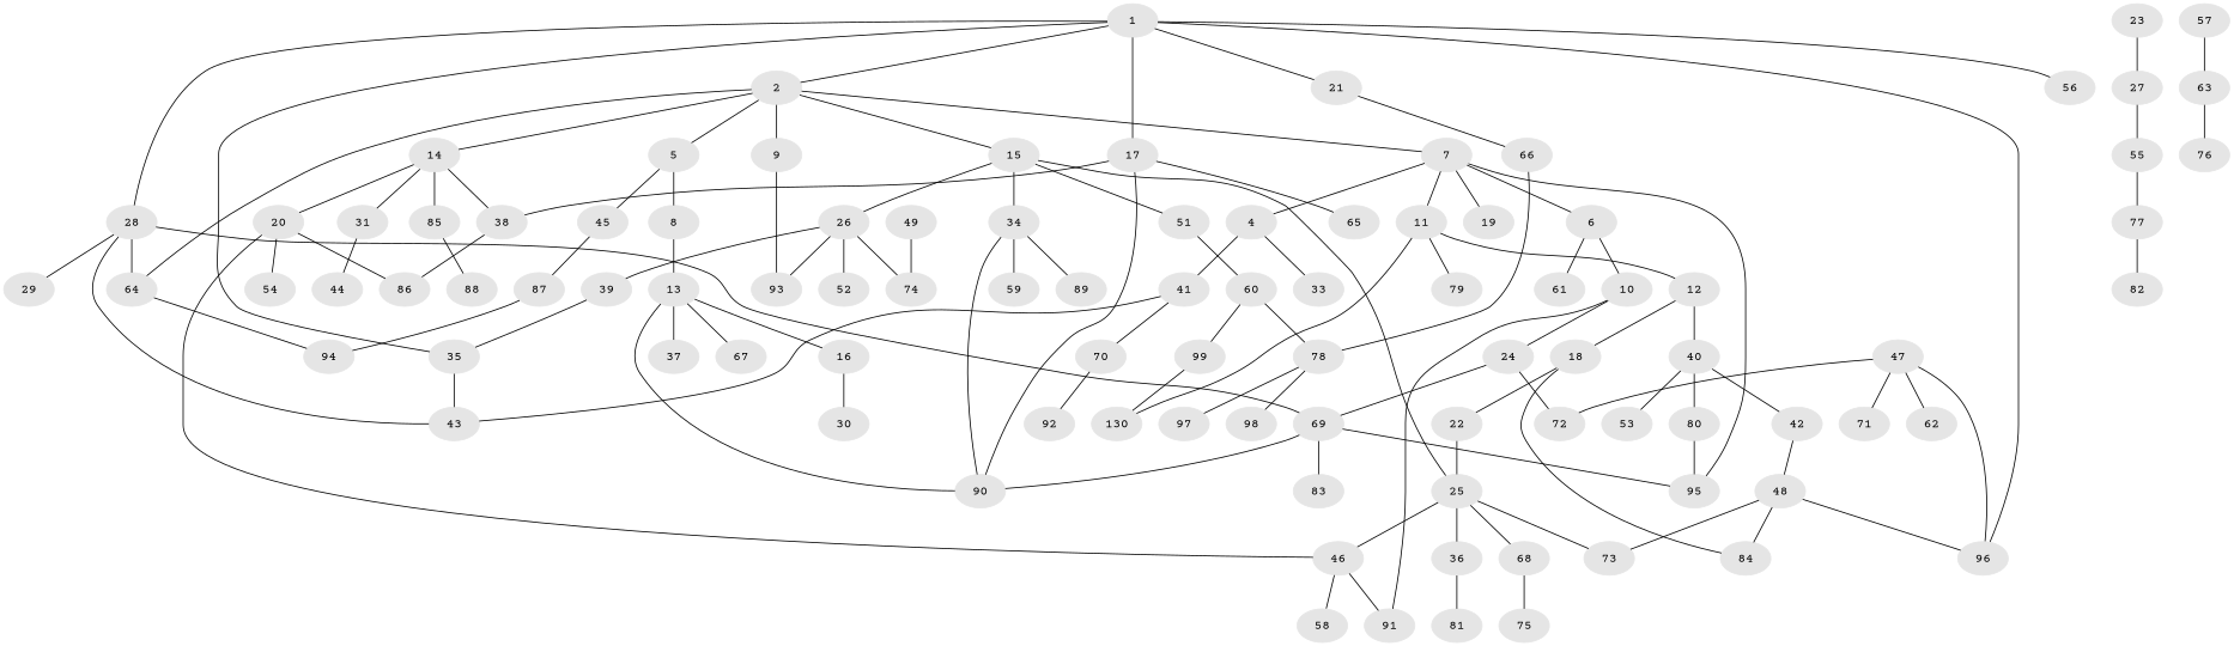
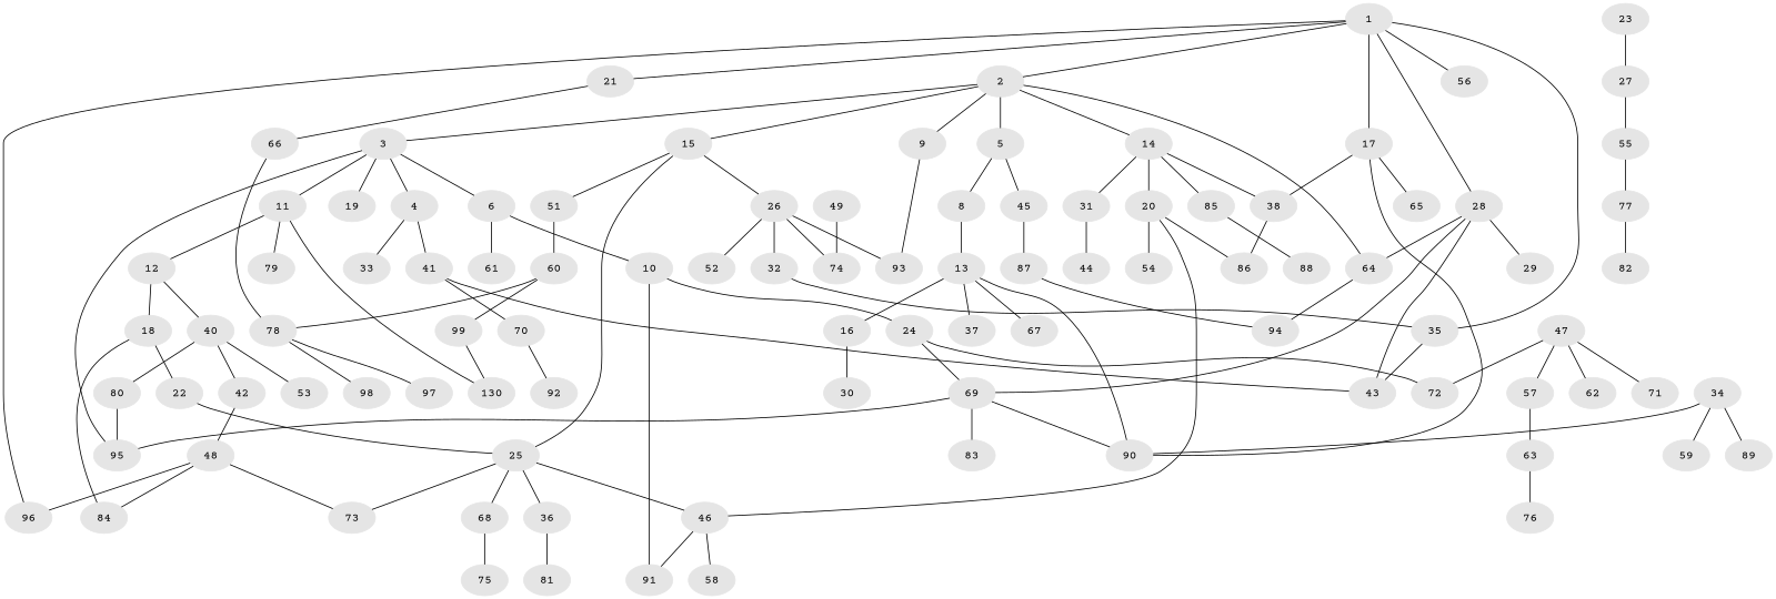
  graph {
    fontname="Courier Prime"
    node [color=gray90 fontname="Courier Prime" style=filled]
    edge [fontname="Courier Prime"]
    1
    2
    17
    21
    28
    35
    56
    96
-   3 [label=7]
+   3
    5
    9
    14
    15
    64
    90
    38
    65
    66
    69
    29
    43
    4
    6
    11
    19
    95
    8
    45
    93
    20
    31
    85
    25
    26
    34
    51
    94
    33
    41
    10
    61
    12
    79
    n44 [label=130]
    70
    13
    87
    24
    91
    16
    37
    67
    49
    74
    72
    18
    40
    22
    84
    42
    53
    80
    30
    46
    54
    86
    44
    88
    36
    68
    73
-   32 [label=39]
+   32
    52
    59
    89
    60
    23
    27
    58
    78
    55
    83
    81
    75
    77
    47
    57
    62
    71
    48
    92
    63
    99
    82
    76
    97
    98
    1 -- 2
    1 -- 17
    1 -- 21
    1 -- 28
    1 -- 35
    1 -- 56
    1 -- 96
    2 -- 3
    2 -- 5
    2 -- 9
    2 -- 14
    2 -- 15
    2 -- 64
    17 -- 90
    17 -- 38
    17 -- 65
    21 -- 66
    28 -- 64
    28 -- 69
    28 -- 29
    28 -- 43
    35 -- 43
    3 -- 4
    3 -- 6
    3 -- 11
    3 -- 19
    3 -- 95
    5 -- 8
    5 -- 45
    9 -- 93
    14 -- 38
    14 -- 20
    14 -- 31
    14 -- 85
    15 -- 25
    15 -- 26
-   15 -- 34
    15 -- 51
    64 -- 94
    38 -- 86
    66 -- 78
    69 -- 90
    69 -- 95
    69 -- 83
    4 -- 33
    4 -- 41
    6 -- 10
    6 -- 61
    11 -- 12
    11 -- 79
    11 -- n44
    8 -- 13
    45 -- 87
    20 -- 46
    20 -- 54
    20 -- 86
    31 -- 44
    85 -- 88
    25 -- 46
    25 -- 36
    25 -- 68
    25 -- 73
    26 -- 93
    26 -- 74
    26 -- 32
    26 -- 52
    34 -- 90
    34 -- 59
    34 -- 89
    51 -- 60
    41 -- 43
    41 -- 70
    10 -- 24
    10 -- 91
    12 -- 18
    12 -- 40
    70 -- 92
    13 -- 90
    13 -- 16
    13 -- 37
    13 -- 67
    87 -- 94
    24 -- 69
    24 -- 72
    16 -- 30
    49 -- 74
    18 -- 22
    18 -- 84
    40 -- 42
    40 -- 53
    40 -- 80
    22 -- 25
    42 -- 48
    80 -- 95
    46 -- 91
    46 -- 58
    36 -- 81
    68 -- 75
    32 -- 35
    60 -- 78
    60 -- 99
    23 -- 27
    27 -- 55
    78 -- 97
    78 -- 98
    55 -- 77
    77 -- 82
    47 -- 72
-   47 -- 96
+   47 -- 57
    47 -- 62
    47 -- 71
    57 -- 63
    48 -- 96
    48 -- 84
    48 -- 73
    63 -- 76
    99 -- n44
  }
